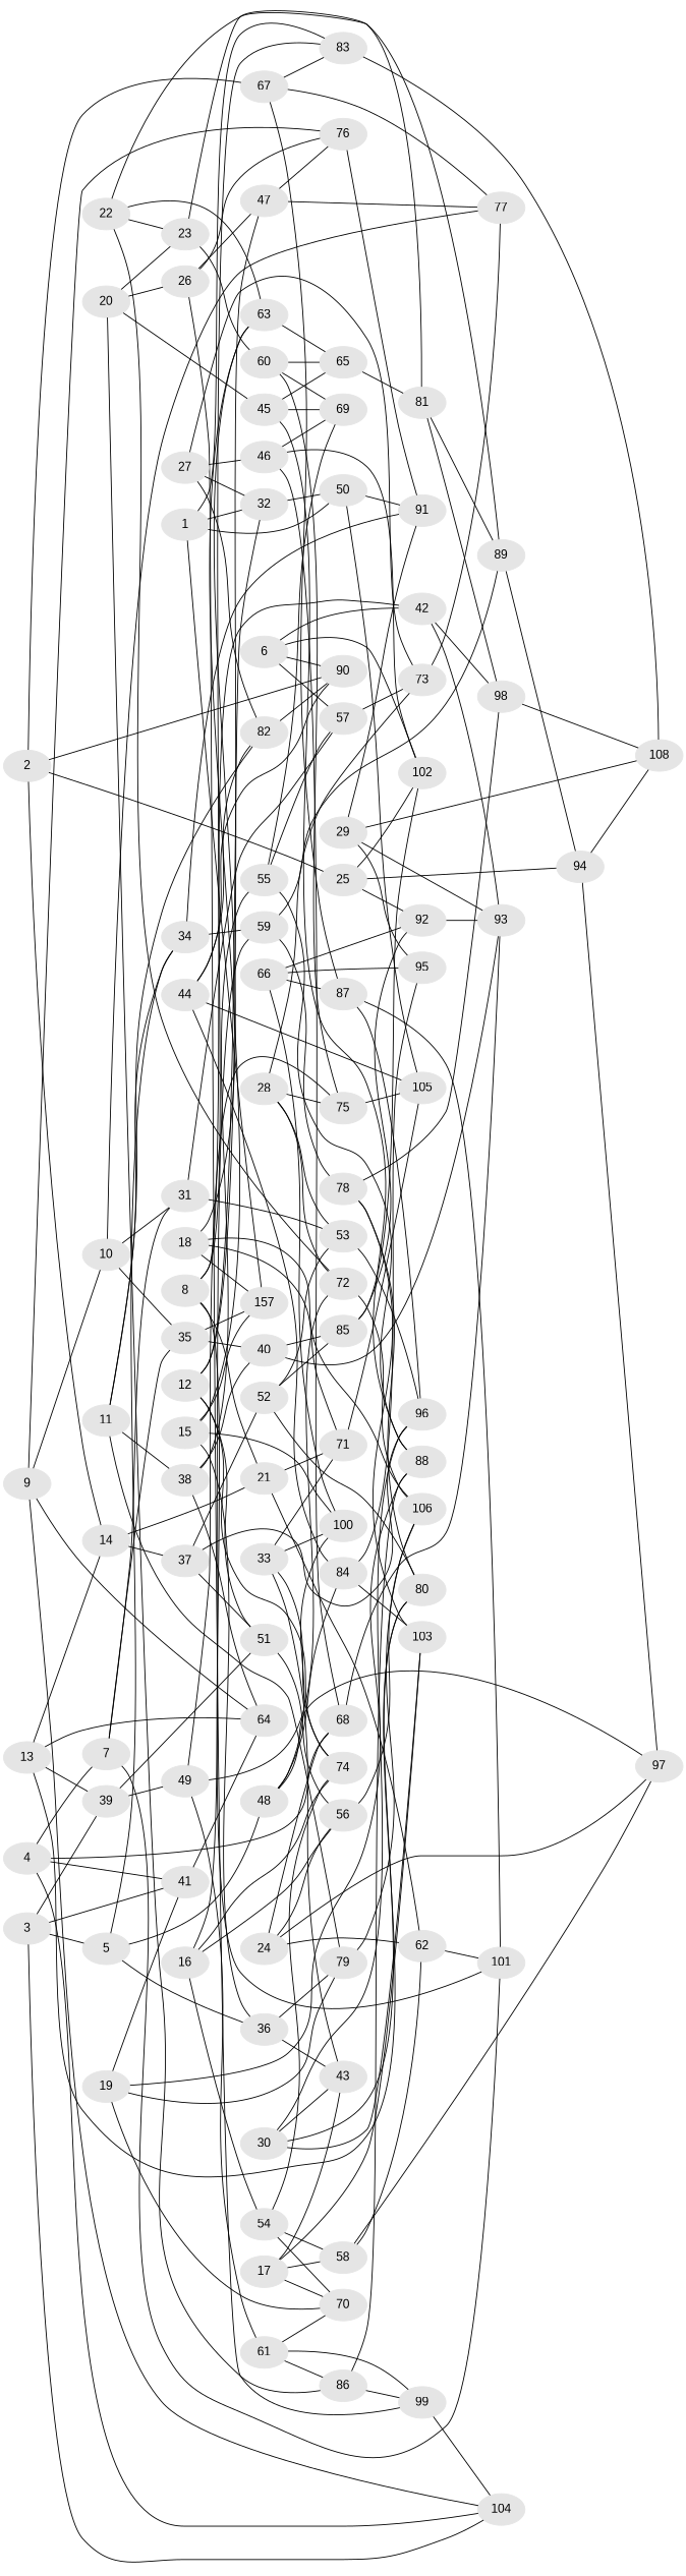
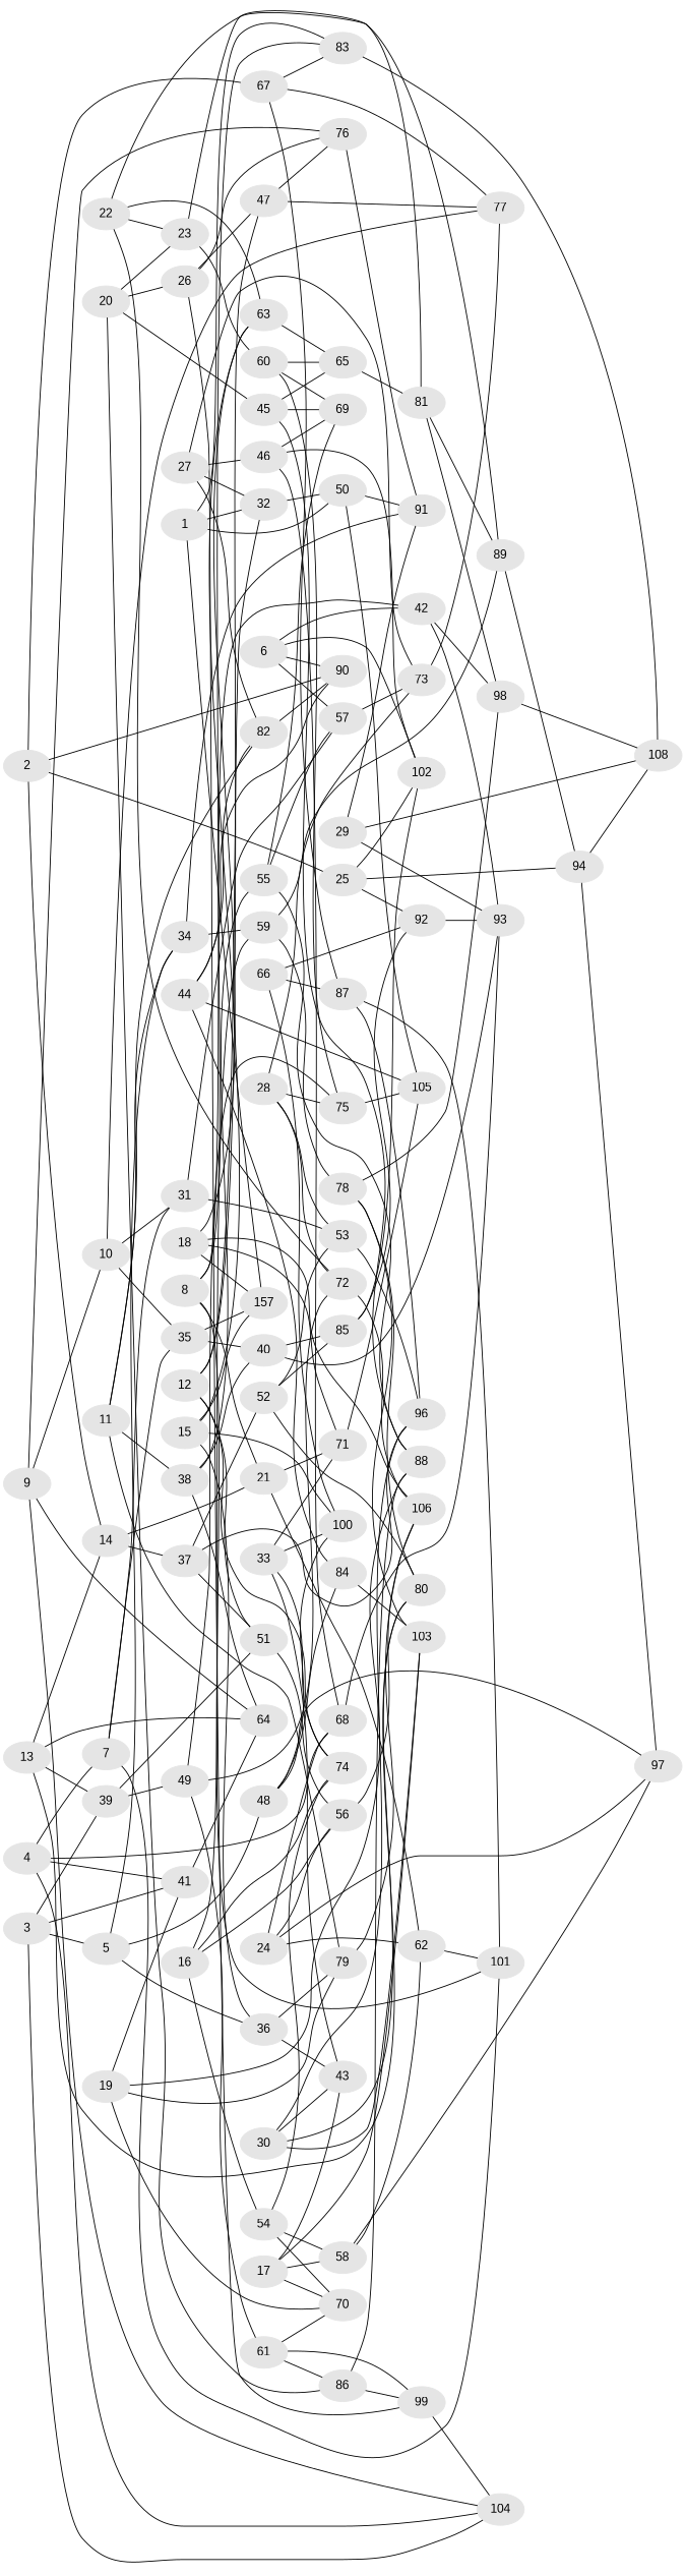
  graph {
    fontname="Liberation Sans"
    rankdir=LR
    node [color=gray90 fontname="Liberation Sans" style=filled]
    edge [fontname="Liberation Sans"]
    1
    32
    50
    83
    n5 [label=157]
    91
    105
    108
    2
    14
    25
    67
    90
    21
    37
    102
    92
    94
    77
    87
    3
    5
    39
    41
    104
    34
    36
    48
    51
    49
    64
    4
    7
    68
    31
    35
    101
    93
    59
    79
    43
    100
    97
    84
    6
    42
    57
    98
    73
    53
    40
    8
    71
    62
    9
    10
    76
    11
    38
    82
    55
    106
    12
    47
    74
    56
    13
    80
    96
    52
    15
    63
    65
    16
    54
    58
    70
    89
    78
    17
    103
    18
    19
    88
    20
    23
    26
    45
    86
    60
    99
    69
    22
    72
    81
    75
    24
    27
    46
    28
    29
-   95
    30
    33
    85
    61
    44
    66
    1 -- 32
    1 -- 50
    1 -- 83
    1 -- n5
    32 -- 50
    50 -- 91
    50 -- 105
    83 -- 108
    2 -- 14
    2 -- 25
    2 -- 67
    2 -- 90
    14 -- 21
    14 -- 37
    25 -- 102
    25 -- 92
    25 -- 94
    67 -- 83
    67 -- 77
    67 -- 87
    21 -- 71
    21 -- 62
    37 -- 51
    37 -- 96
    37 -- 52
    92 -- 93
    94 -- 108
    94 -- 97
    87 -- 101
    87 -- 96
    3 -- 5
    3 -- 39
    3 -- 41
    3 -- 104
    5 -- 34
    5 -- 36
    5 -- 48
    39 -- 51
    39 -- 49
    41 -- 64
    34 -- 91
    34 -- 59
    36 -- 79
    36 -- 43
    48 -- 100
    48 -- 97
    48 -- 84
    51 -- 56
    49 -- 72
    49 -- 75
    49 -- 61
    4 -- 41
    4 -- 104
    4 -- 7
    4 -- 68
    7 -- 31
    7 -- 35
    7 -- 101
    68 -- 93
    31 -- 57
    31 -- 53
    35 -- n5
    35 -- 40
    59 -- 89
    59 -- 78
    79 -- 106
    84 -- 103
-   84 -- 95
    6 -- 90
    6 -- 102
    6 -- 42
    6 -- 57
    42 -- 93
    42 -- 98
    57 -- 73
    98 -- 108
    73 -- 77
    53 -- 96
    40 -- 93
    40 -- 85
    8 -- 83
    8 -- 21
    8 -- 101
    8 -- 42
    71 -- 105
    62 -- 101
    9 -- 104
    9 -- 64
    9 -- 10
    9 -- 76
    10 -- 77
    10 -- 31
    10 -- 35
    76 -- 91
    11 -- 34
    11 -- 79
    11 -- 38
    11 -- 82
    38 -- 64
    38 -- 40
    38 -- 55
    82 -- 90
    55 -- 57
    55 -- 88
    55 -- 69
    12 -- 32
    12 -- 51
    12 -- 47
    12 -- 74
    47 -- 77
    47 -- 76
    56 -- 106
    13 -- 14
    13 -- 39
    13 -- 64
    13 -- 80
    52 -- 53
    52 -- 80
    52 -- 85
    15 -- n5
    15 -- 36
    15 -- 100
    15 -- 63
    63 -- 65
    65 -- 81
    16 -- 59
    16 -- 74
    16 -- 56
    16 -- 54
    54 -- 74
    54 -- 58
    54 -- 70
    58 -- 97
    58 -- 62
    89 -- 94
    78 -- 98
    78 -- 80
    78 -- 103
    17 -- 43
    17 -- 58
    17 -- 70
    17 -- 103
    18 -- n5
    18 -- 71
    18 -- 106
    18 -- 63
    19 -- 41
    19 -- 79
    19 -- 70
    19 -- 88
    20 -- 23
    20 -- 26
    20 -- 45
    20 -- 86
    23 -- 89
    23 -- 60
    26 -- 76
    26 -- 47
    26 -- 99
    45 -- 65
    45 -- 88
    45 -- 69
    86 -- 88
    86 -- 99
    60 -- 65
    60 -- 69
    60 -- 75
    99 -- 104
    22 -- 63
    22 -- 23
    22 -- 72
    22 -- 81
    72 -- 106
    81 -- 98
    81 -- 89
    75 -- 105
    24 -- 68
    24 -- 97
    24 -- 62
    24 -- 56
    27 -- 32
    27 -- 73
    27 -- 82
    27 -- 46
    46 -- 102
    46 -- 68
    46 -- 69
    28 -- 73
    28 -- 53
    28 -- 72
    28 -- 75
    29 -- 91
    29 -- 108
    29 -- 93
-   29 -- 95
    30 -- 43
    30 -- 80
    30 -- 96
    30 -- 103
    33 -- 43
    33 -- 100
    33 -- 71
    33 -- 74
    85 -- 102
    85 -- 92
    61 -- 70
    61 -- 86
    61 -- 99
    44 -- 105
    44 -- 90
    44 -- 84
    44 -- 82
    66 -- 92
    66 -- 87
    66 -- 100
-   66 -- 95
  }
